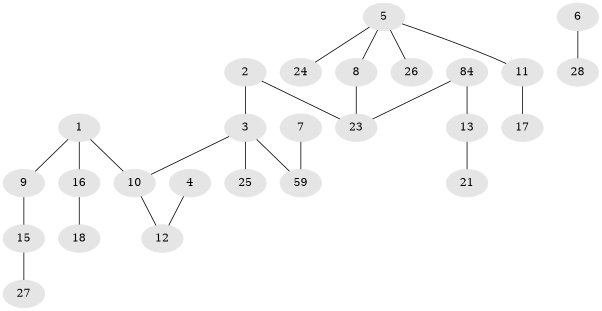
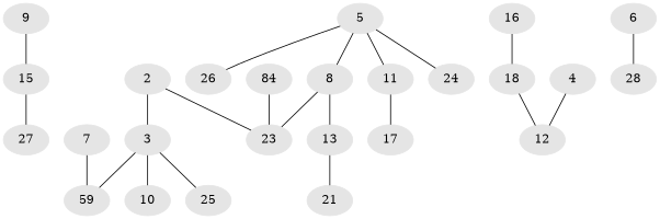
  graph {
    node [color=gray90 style=filled]
    edge [weight=1.0]
-   1
    9
    10
    16
    15
    12
    18
    2
    3
    23
    n11 [label=59]
    25
    4
    5
    11
    24
    26
    8
    17
    6
    28
    7
    13
    21
    27
    n26 [label=84]
-   1 -- 9
-   1 -- 10
-   1 -- 16
    9 -- 15
-   10 -- 12
+   18 -- 12
    16 -- 18
    15 -- 27
    2 -- 3
    2 -- 23
    3 -- 10
    3 -- n11
    3 -- 25
    4 -- 12
    5 -- 11
    5 -- 24
    5 -- 26
    5 -- 8
    11 -- 17
    8 -- 23
-   n26 -- 13
+   8 -- 13
    6 -- 28
    7 -- n11
    13 -- 21
    n26 -- 23
  }
